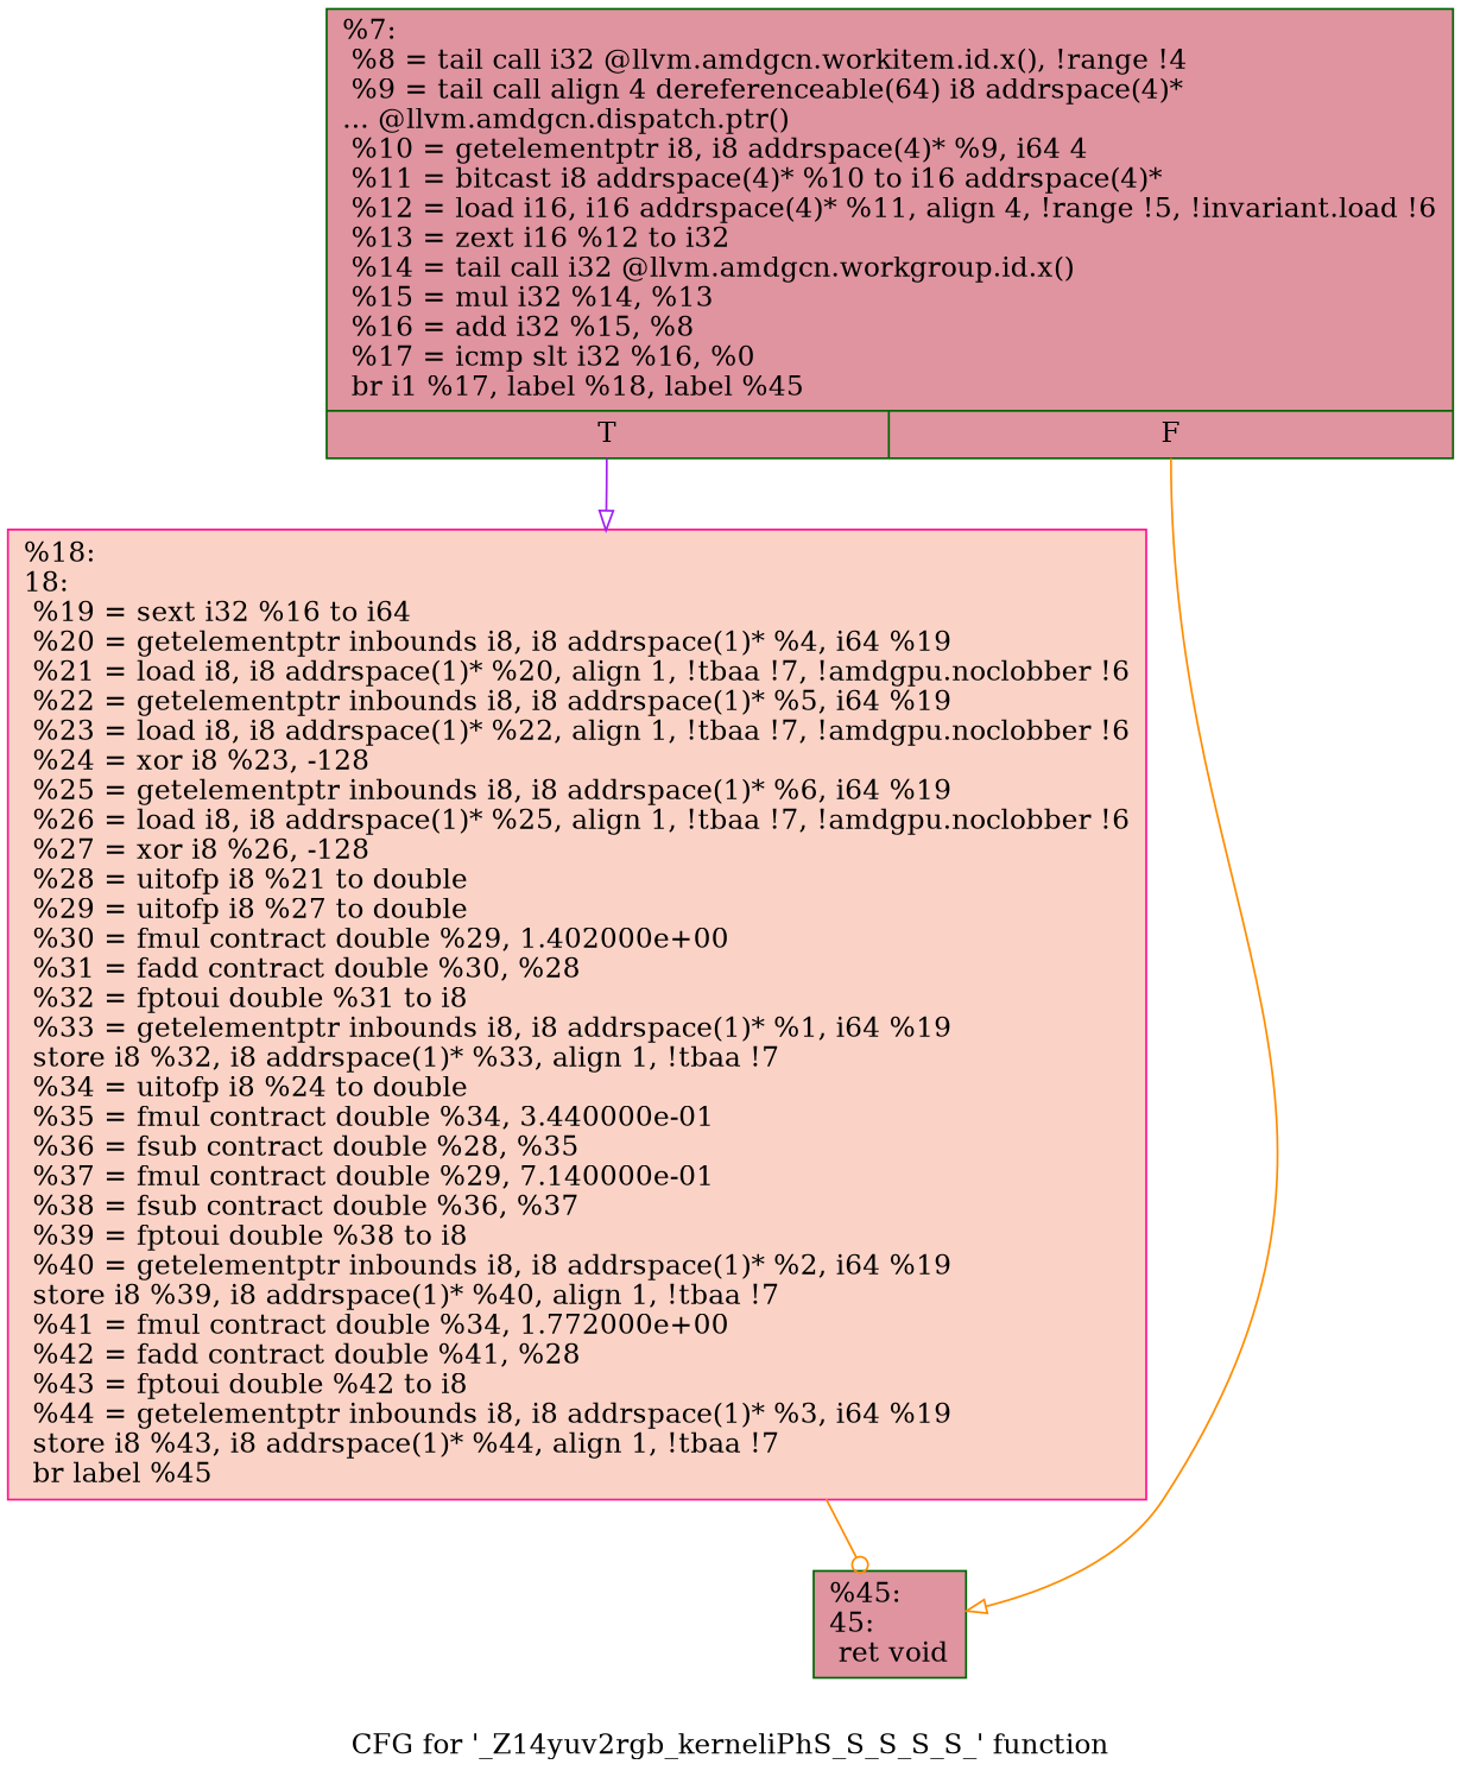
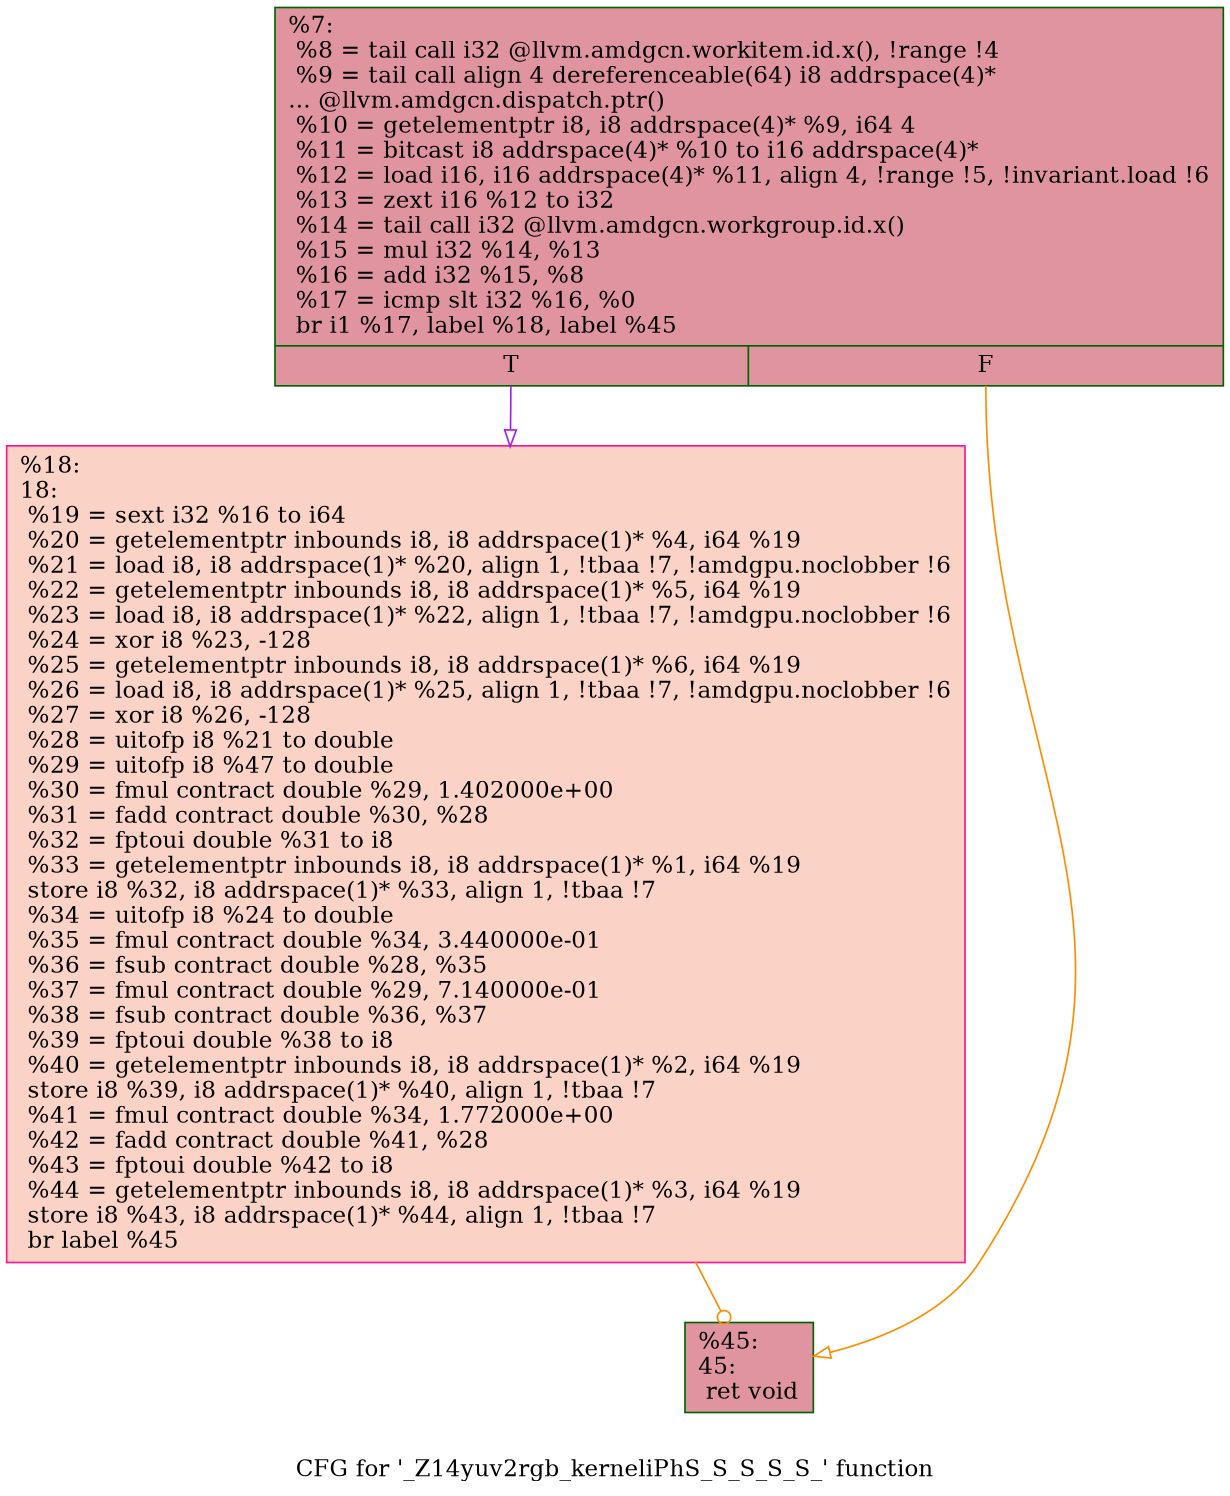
  digraph {
    label="CFG for '_Z14yuv2rgb_kerneliPhS_S_S_S_S_' function"
    node [color=darkgreen fillcolor="#b70d2870" shape=record style=filled]
    edge [color=darkorange arrowhead=onormal]
    n1 [label="{%7:\l  %8 = tail call i32 @llvm.amdgcn.workitem.id.x(), !range !4\l  %9 = tail call align 4 dereferenceable(64) i8 addrspace(4)*\l... @llvm.amdgcn.dispatch.ptr()\l  %10 = getelementptr i8, i8 addrspace(4)* %9, i64 4\l  %11 = bitcast i8 addrspace(4)* %10 to i16 addrspace(4)*\l  %12 = load i16, i16 addrspace(4)* %11, align 4, !range !5, !invariant.load !6\l  %13 = zext i16 %12 to i32\l  %14 = tail call i32 @llvm.amdgcn.workgroup.id.x()\l  %15 = mul i32 %14, %13\l  %16 = add i32 %15, %8\l  %17 = icmp slt i32 %16, %0\l  br i1 %17, label %18, label %45\l|{<s0>T|<s1>F}}"]
-   n2 [color=deeppink fillcolor="#f59c7d70" label="{%18:\l18:                                               \l  %19 = sext i32 %16 to i64\l  %20 = getelementptr inbounds i8, i8 addrspace(1)* %4, i64 %19\l  %21 = load i8, i8 addrspace(1)* %20, align 1, !tbaa !7, !amdgpu.noclobber !6\l  %22 = getelementptr inbounds i8, i8 addrspace(1)* %5, i64 %19\l  %23 = load i8, i8 addrspace(1)* %22, align 1, !tbaa !7, !amdgpu.noclobber !6\l  %24 = xor i8 %23, -128\l  %25 = getelementptr inbounds i8, i8 addrspace(1)* %6, i64 %19\l  %26 = load i8, i8 addrspace(1)* %25, align 1, !tbaa !7, !amdgpu.noclobber !6\l  %27 = xor i8 %26, -128\l  %28 = uitofp i8 %21 to double\l  %29 = uitofp i8 %27 to double\l  %30 = fmul contract double %29, 1.402000e+00\l  %31 = fadd contract double %30, %28\l  %32 = fptoui double %31 to i8\l  %33 = getelementptr inbounds i8, i8 addrspace(1)* %1, i64 %19\l  store i8 %32, i8 addrspace(1)* %33, align 1, !tbaa !7\l  %34 = uitofp i8 %24 to double\l  %35 = fmul contract double %34, 3.440000e-01\l  %36 = fsub contract double %28, %35\l  %37 = fmul contract double %29, 7.140000e-01\l  %38 = fsub contract double %36, %37\l  %39 = fptoui double %38 to i8\l  %40 = getelementptr inbounds i8, i8 addrspace(1)* %2, i64 %19\l  store i8 %39, i8 addrspace(1)* %40, align 1, !tbaa !7\l  %41 = fmul contract double %34, 1.772000e+00\l  %42 = fadd contract double %41, %28\l  %43 = fptoui double %42 to i8\l  %44 = getelementptr inbounds i8, i8 addrspace(1)* %3, i64 %19\l  store i8 %43, i8 addrspace(1)* %44, align 1, !tbaa !7\l  br label %45\l}"]
+   n2 [color=deeppink fillcolor="#f59c7d70" label="{%18:\l18:                                               \l  %19 = sext i32 %16 to i64\l  %20 = getelementptr inbounds i8, i8 addrspace(1)* %4, i64 %19\l  %21 = load i8, i8 addrspace(1)* %20, align 1, !tbaa !7, !amdgpu.noclobber !6\l  %22 = getelementptr inbounds i8, i8 addrspace(1)* %5, i64 %19\l  %23 = load i8, i8 addrspace(1)* %22, align 1, !tbaa !7, !amdgpu.noclobber !6\l  %24 = xor i8 %23, -128\l  %25 = getelementptr inbounds i8, i8 addrspace(1)* %6, i64 %19\l  %26 = load i8, i8 addrspace(1)* %25, align 1, !tbaa !7, !amdgpu.noclobber !6\l  %27 = xor i8 %26, -128\l  %28 = uitofp i8 %21 to double\l  %29 = uitofp i8 %47 to double\l  %30 = fmul contract double %29, 1.402000e+00\l  %31 = fadd contract double %30, %28\l  %32 = fptoui double %31 to i8\l  %33 = getelementptr inbounds i8, i8 addrspace(1)* %1, i64 %19\l  store i8 %32, i8 addrspace(1)* %33, align 1, !tbaa !7\l  %34 = uitofp i8 %24 to double\l  %35 = fmul contract double %34, 3.440000e-01\l  %36 = fsub contract double %28, %35\l  %37 = fmul contract double %29, 7.140000e-01\l  %38 = fsub contract double %36, %37\l  %39 = fptoui double %38 to i8\l  %40 = getelementptr inbounds i8, i8 addrspace(1)* %2, i64 %19\l  store i8 %39, i8 addrspace(1)* %40, align 1, !tbaa !7\l  %41 = fmul contract double %34, 1.772000e+00\l  %42 = fadd contract double %41, %28\l  %43 = fptoui double %42 to i8\l  %44 = getelementptr inbounds i8, i8 addrspace(1)* %3, i64 %19\l  store i8 %43, i8 addrspace(1)* %44, align 1, !tbaa !7\l  br label %45\l}"]
    n3 [label="{%45:\l45:                                               \l  ret void\l}"]
    n1 -> n2 [tailport=s0 color=purple]
    n1 -> n3 [tailport=s1]
    n2 -> n3 [arrowhead=odot]
  }
